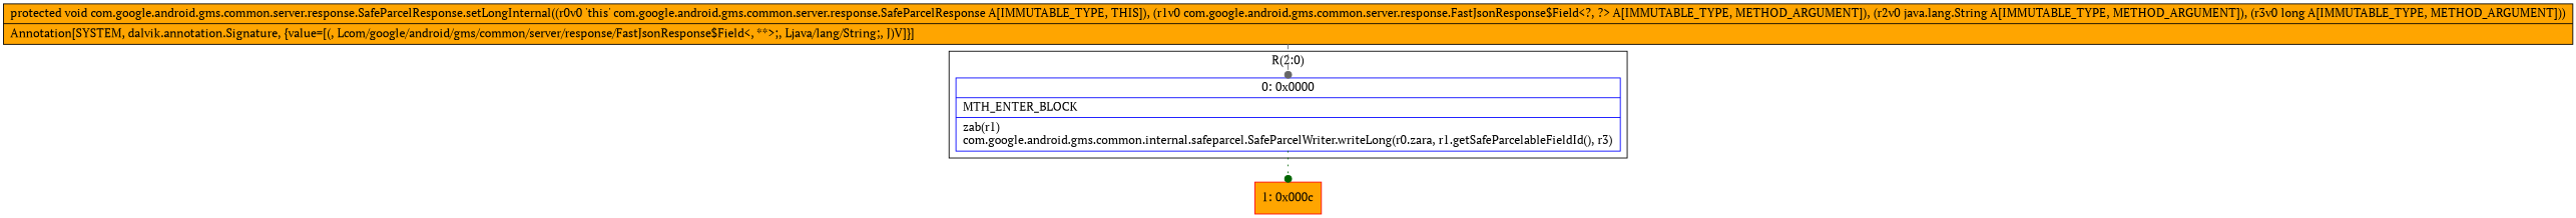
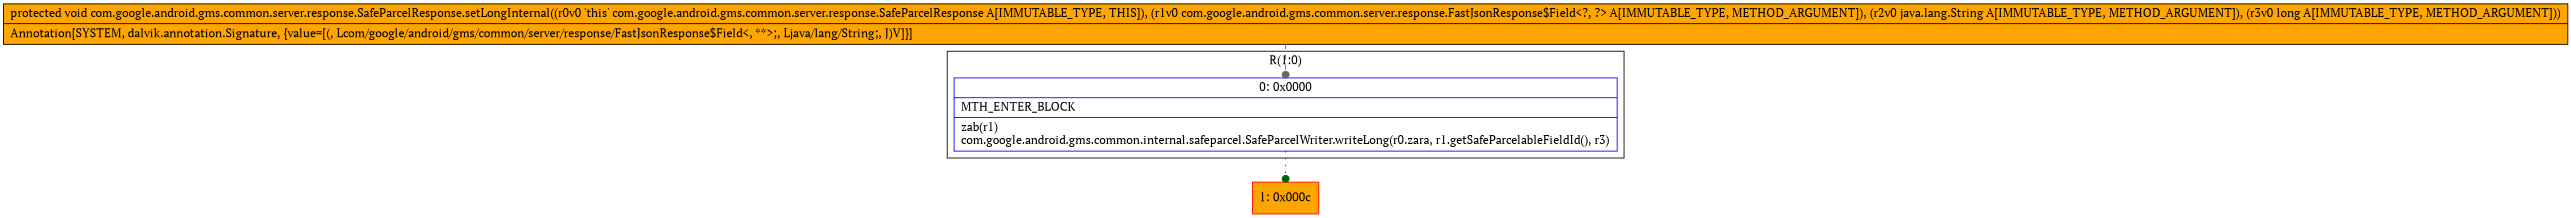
  digraph {
    fontname="PT Serif"
    node [shape=record style=filled fillcolor=orange fontname="PT Serif"]
    edge [arrowhead=dot fontname="PT Serif"]
    n1 [color=blue label="{0\:\ 0x0000|MTH_ENTER_BLOCK\l|zab(r1)\lcom.google.android.gms.common.internal.safeparcel.SafeParcelWriter.writeLong(r0.zara, r1.getSafeParcelableFieldId(), r3)\l}" fillcolor=white]
    n2 [color=red label="{1\:\ 0x000c}"]
    n3 [label="{protected void com.google.android.gms.common.server.response.SafeParcelResponse.setLongInternal((r0v0 'this' com.google.android.gms.common.server.response.SafeParcelResponse A[IMMUTABLE_TYPE, THIS]), (r1v0 com.google.android.gms.common.server.response.FastJsonResponse$Field\<?, ?\> A[IMMUTABLE_TYPE, METHOD_ARGUMENT]), (r2v0 java.lang.String A[IMMUTABLE_TYPE, METHOD_ARGUMENT]), (r3v0 long A[IMMUTABLE_TYPE, METHOD_ARGUMENT]))  | Annotation[SYSTEM, dalvik.annotation.Signature, \{value=[(, Lcom\/google\/android\/gms\/common\/server\/response\/FastJsonResponse$Field\<, **\>;, Ljava\/lang\/String;, J)V]\}]\l}"]
    subgraph cluster_1 {
-     label="R(2:0)"
+     label="R(1:0)"
      n1
    }
    n1 -> n2 [color=darkgreen style=dotted]
    n3 -> n1 [color=gray40 style=dashed]
  }
